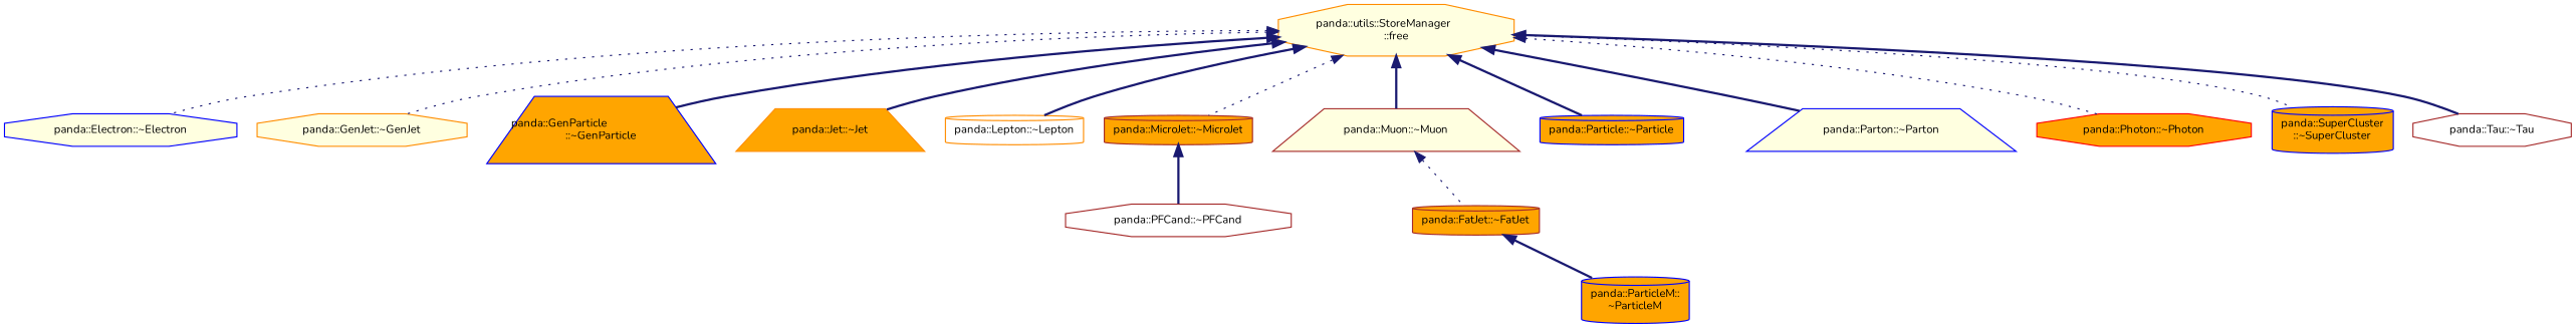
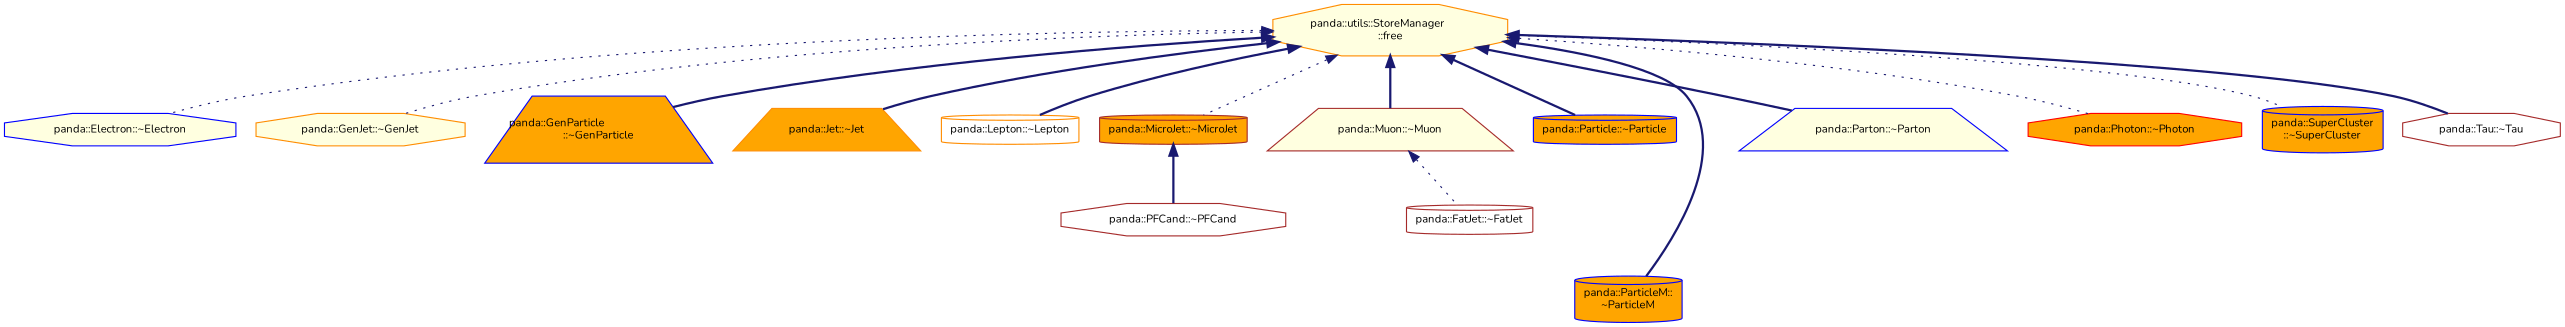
  digraph {
    fontname=Nunito
    rankdir=TB
    node [color=blue fillcolor=orange fontname=Nunito fontsize=10 shape=octagon style=filled]
    edge [color=midnightblue dir=back fontname=Nunito fontsize=10 labelfontname=Helvetica labelfontsize=10 style=bold]
    n1 [color=darkorange fillcolor=lightyellow fontcolor=black height=0.2 label="panda::utils::StoreManager\l::free" width=0.4]
    n2 [fillcolor=lightyellow height=0.2 label="panda::Electron::~Electron" width=0.4]
    n3 [color=darkorange fillcolor=lightyellow height=0.2 label="panda::GenJet::~GenJet" width=0.4]
    n4 [height=0.2 label="panda::GenParticle\l::~GenParticle" shape=trapezium width=0.4]
    n5 [color=darkorange height=0.2 label="panda::Jet::~Jet" shape=trapezium width=0.4]
    n6 [color=darkorange fillcolor=white height=0.2 label="panda::Lepton::~Lepton" shape=cylinder width=0.4]
    n7 [color=brown height=0.2 label="panda::MicroJet::~MicroJet" shape=cylinder width=0.4]
    n8 [color=brown fillcolor=lightyellow height=0.2 label="panda::Muon::~Muon" shape=trapezium width=0.4]
    n9 [height=0.2 label="panda::Particle::~Particle" shape=cylinder width=0.4]
    n10 [height=0.2 label="panda::ParticleM::\l~ParticleM" shape=cylinder width=0.4]
    n11 [fillcolor=lightyellow height=0.2 label="panda::Parton::~Parton" shape=trapezium width=0.4]
    n12 [color=red height=0.2 label="panda::Photon::~Photon" width=0.4]
    n13 [height=0.2 label="panda::SuperCluster\l::~SuperCluster" shape=cylinder width=0.4]
    n14 [color=brown fillcolor=white height=0.2 label="panda::Tau::~Tau" width=0.4]
-   n15 [color=brown height=0.2 label="panda::FatJet::~FatJet" shape=cylinder width=0.4]
+   n15 [color=brown fillcolor=white height=0.2 label="panda::FatJet::~FatJet" shape=cylinder width=0.4]
    n16 [color=brown fillcolor=white height=0.2 label="panda::PFCand::~PFCand" width=0.4]
    n1 -> n2 [style=dotted]
    n1 -> n3 [style=dotted]
    n1 -> n4
    n1 -> n5
    n1 -> n6
    n1 -> n7 [style=dotted]
    n1 -> n8
    n1 -> n9
-   n15 -> n10
+   n1 -> n10
    n1 -> n11
    n1 -> n12 [style=dotted]
    n1 -> n13 [style=dotted]
    n1 -> n14
    n7 -> n16
    n8 -> n15 [style=dotted]
  }
